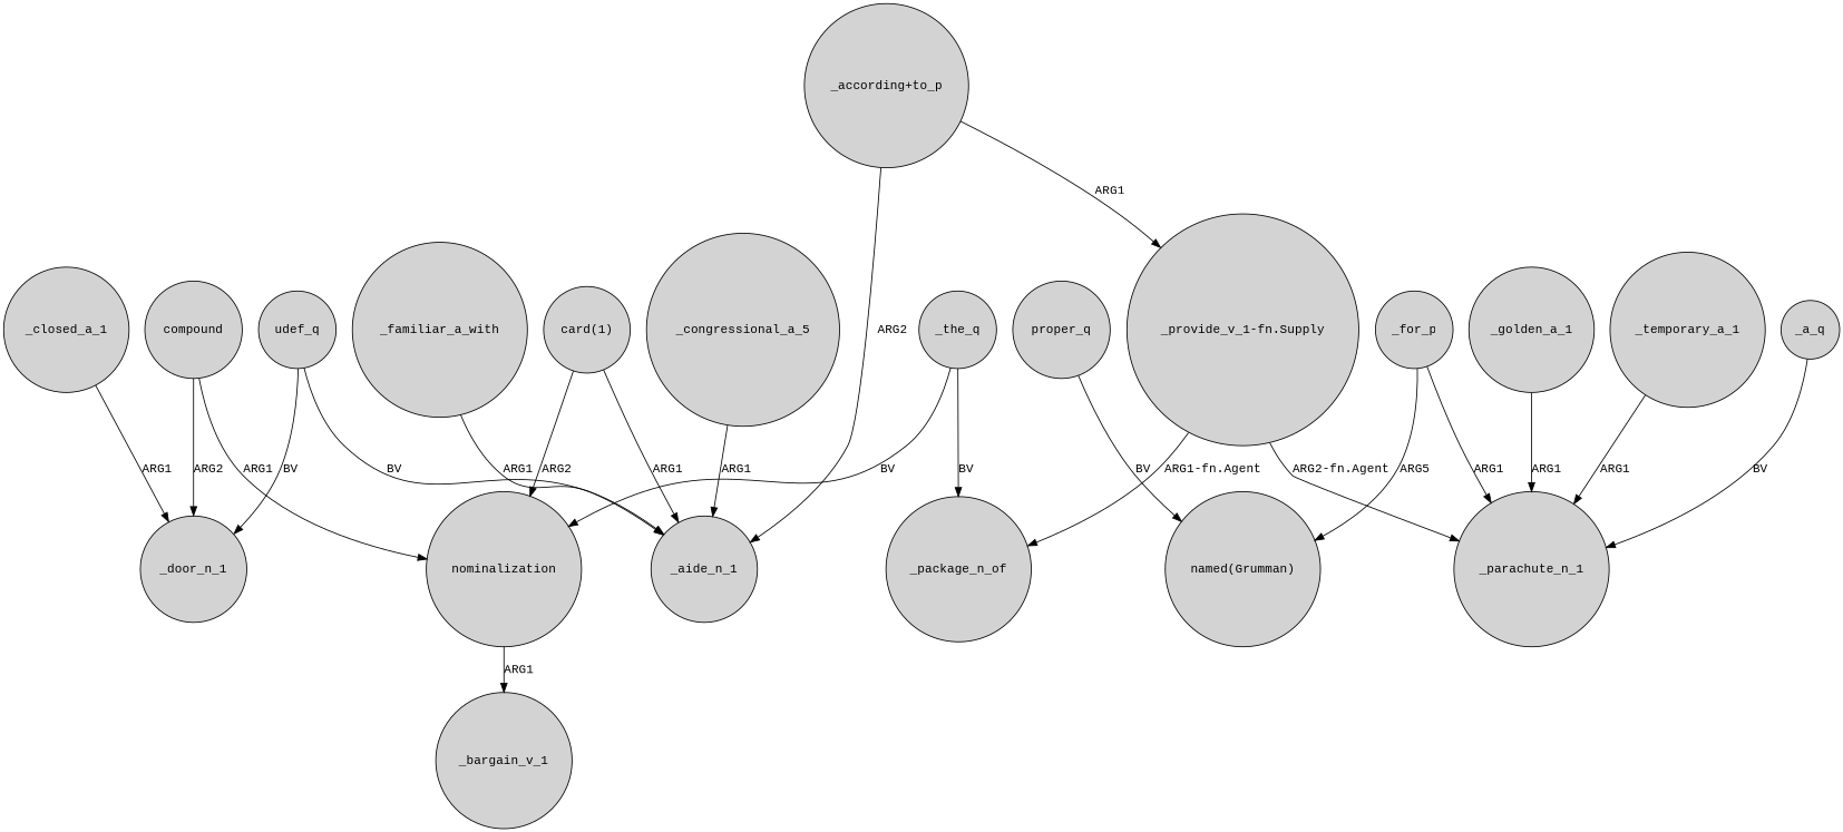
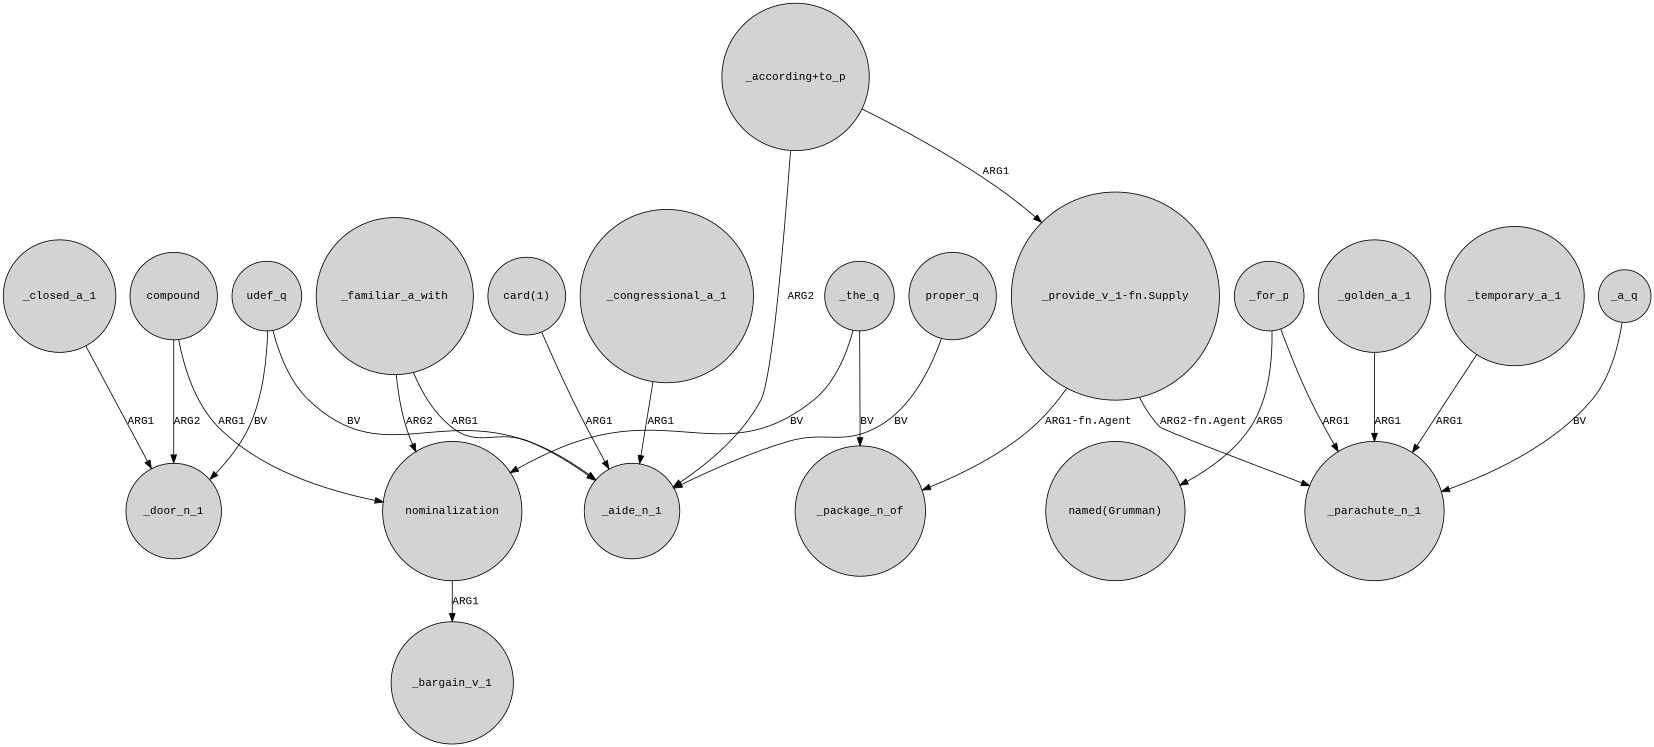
  digraph {
    fontname="Liberation Mono"
    node [fontname="Liberation Mono" shape=circle style=filled]
    edge [fontname="Liberation Mono"]
    udef_q
    _door_n_1
    _aide_n_1
    _a_q
    _parachute_n_1
    _closed_a_1
    _the_q
    _package_n_of
    nominalization
    _bargain_v_1
    proper_q
    "named(Grumman)"
    "_provide_v_1-fn.Supply"
-   _congressional_a_1 [label=_congressional_a_5]
+   _congressional_a_1
    _for_p
    "_according+to_p"
    "card(1)"
    _familiar_a_with
    _golden_a_1
    compound
    _temporary_a_1
    udef_q -> _door_n_1 [label=BV]
    udef_q -> _aide_n_1 [label=BV]
    _a_q -> _parachute_n_1 [label=BV]
    _closed_a_1 -> _door_n_1 [label=ARG1]
    _the_q -> _package_n_of [label=BV]
    _the_q -> nominalization [label=BV]
    nominalization -> _bargain_v_1 [label=ARG1]
-   proper_q -> "named(Grumman)" [label=BV]
+   proper_q -> _aide_n_1 [label=BV]
    "_provide_v_1-fn.Supply" -> _parachute_n_1 [label="ARG2-fn.Agent"]
    "_provide_v_1-fn.Supply" -> _package_n_of [label="ARG1-fn.Agent"]
    _congressional_a_1 -> _aide_n_1 [label=ARG1]
    _for_p -> _parachute_n_1 [label=ARG1]
    _for_p -> "named(Grumman)" [label=ARG5]
    "_according+to_p" -> _aide_n_1 [label=ARG2]
    "_according+to_p" -> "_provide_v_1-fn.Supply" [label=ARG1]
    "card(1)" -> _aide_n_1 [label=ARG1]
    _familiar_a_with -> _aide_n_1 [label=ARG1]
-   "card(1)" -> nominalization [label=ARG2]
+   _familiar_a_with -> nominalization [label=ARG2]
    _golden_a_1 -> _parachute_n_1 [label=ARG1]
    compound -> _door_n_1 [label=ARG2]
    compound -> nominalization [label=ARG1]
    _temporary_a_1 -> _parachute_n_1 [label=ARG1]
  }
